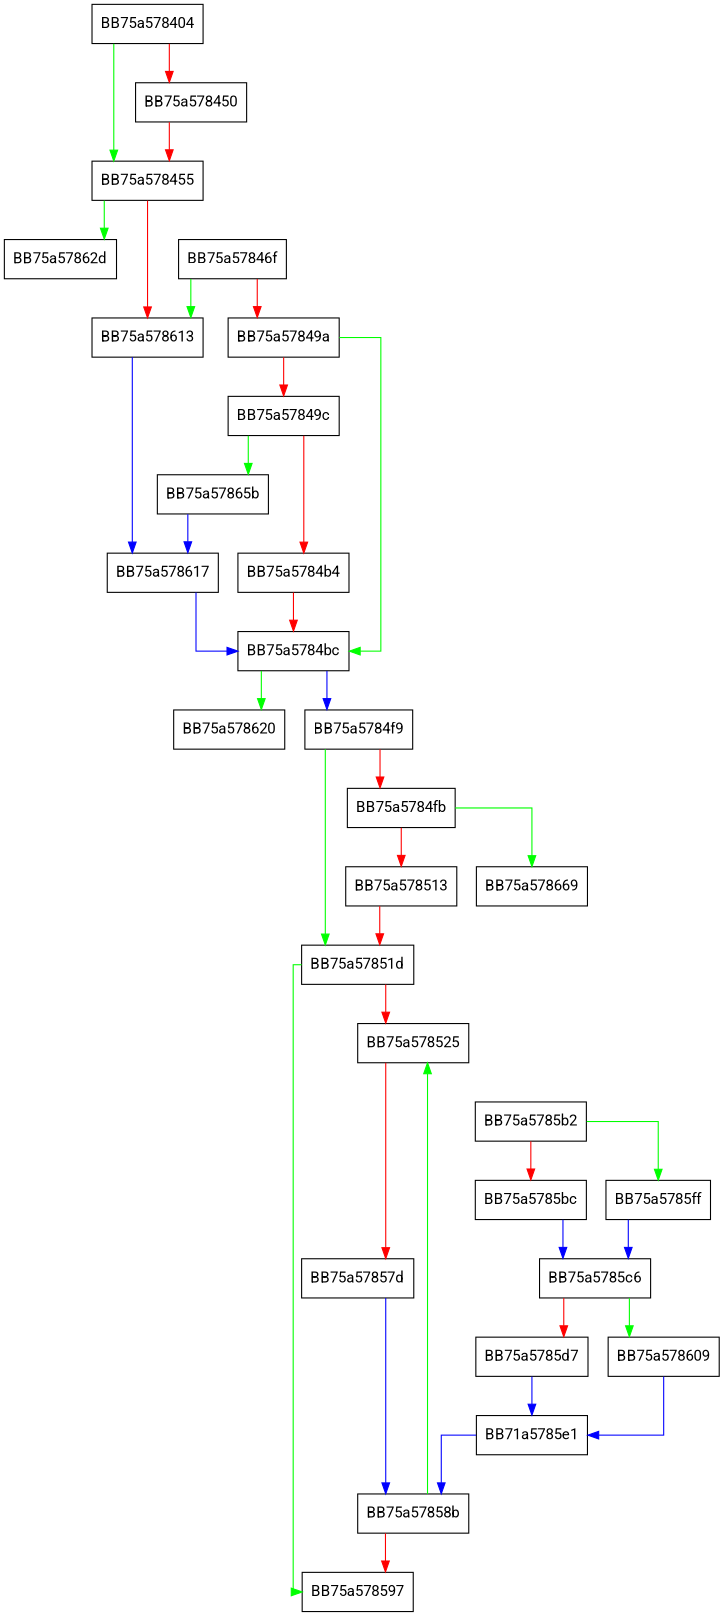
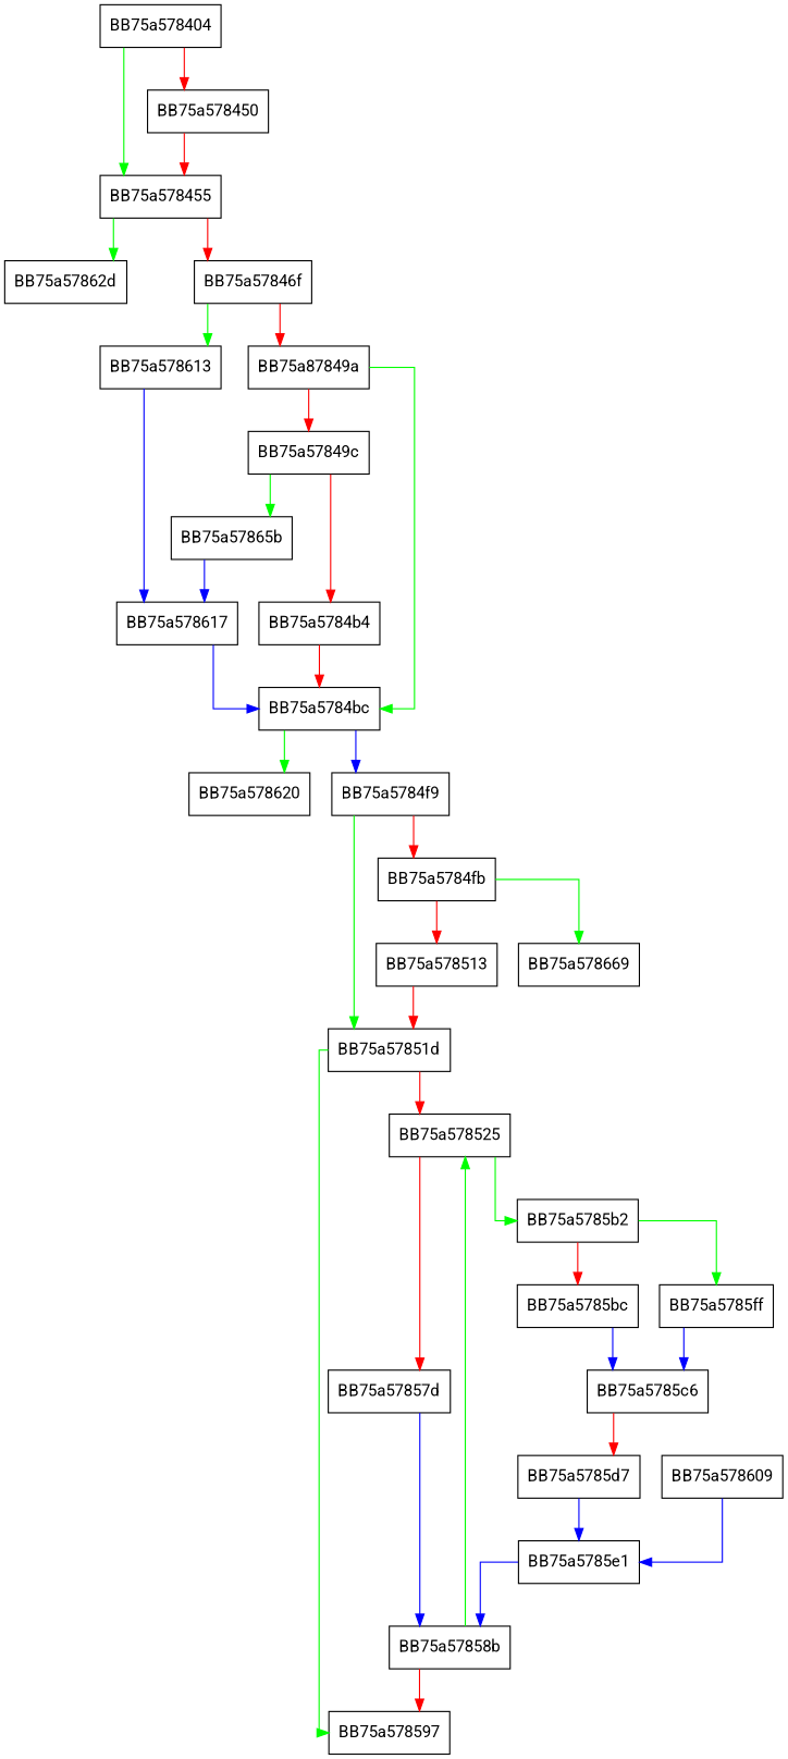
  digraph {
    fontname=Roboto
    splines=ortho
    node [fontname=Roboto shape=box]
    edge [color=red fontname=Roboto]
    BB75a578404
    BB75a578455
    BB75a578450
    BB75a57862d
    BB75a57846f
    BB75a578613
-   BB75a57849a
+   BB75a57849a [label=BB75a87849a]
    BB75a578617
    BB75a5784bc
    BB75a57849c
    BB75a578620
    BB75a5784f9
    BB75a57865b
    BB75a5784b4
    BB75a57851d
    BB75a5784fb
    BB75a578597
    BB75a578525
    BB75a578669
    BB75a578513
    BB75a5785b2
    BB75a57857d
    BB75a5785ff
    BB75a5785bc
    BB75a57858b
    BB75a5785c6
    BB75a578609
    BB75a5785d7
-   BB75a5785e1 [label=BB71a5785e1]
+   BB75a5785e1
    BB75a578404 -> BB75a578455 [color=green]
    BB75a578404 -> BB75a578450
    BB75a578455 -> BB75a57862d [color=green]
-   BB75a578455 -> BB75a578613
+   BB75a578455 -> BB75a57846f
    BB75a578450 -> BB75a578455
    BB75a57846f -> BB75a578613 [color=green]
    BB75a57846f -> BB75a57849a
    BB75a578613 -> BB75a578617 [color=blue]
    BB75a57849a -> BB75a5784bc [color=green]
    BB75a57849a -> BB75a57849c
    BB75a578617 -> BB75a5784bc [color=blue]
    BB75a5784bc -> BB75a578620 [color=green]
    BB75a5784bc -> BB75a5784f9 [color=blue]
    BB75a57849c -> BB75a57865b [color=green]
    BB75a57849c -> BB75a5784b4
    BB75a5784f9 -> BB75a57851d [color=green]
    BB75a5784f9 -> BB75a5784fb
    BB75a57865b -> BB75a578617 [color=blue]
    BB75a5784b4 -> BB75a5784bc
    BB75a57851d -> BB75a578597 [color=green]
    BB75a57851d -> BB75a578525
    BB75a5784fb -> BB75a578669 [color=green]
    BB75a5784fb -> BB75a578513
+   BB75a578525 -> BB75a5785b2 [color=green]
    BB75a578525 -> BB75a57857d
    BB75a578513 -> BB75a57851d
    BB75a5785b2 -> BB75a5785ff [color=green]
    BB75a5785b2 -> BB75a5785bc
    BB75a57857d -> BB75a57858b [color=blue]
    BB75a5785ff -> BB75a5785c6 [color=blue]
    BB75a5785bc -> BB75a5785c6 [color=blue]
    BB75a57858b -> BB75a578597
    BB75a57858b -> BB75a578525 [color=green]
-   BB75a5785c6 -> BB75a578609 [color=green]
    BB75a5785c6 -> BB75a5785d7
    BB75a578609 -> BB75a5785e1 [color=blue]
    BB75a5785d7 -> BB75a5785e1 [color=blue]
    BB75a5785e1 -> BB75a57858b [color=blue]
  }
